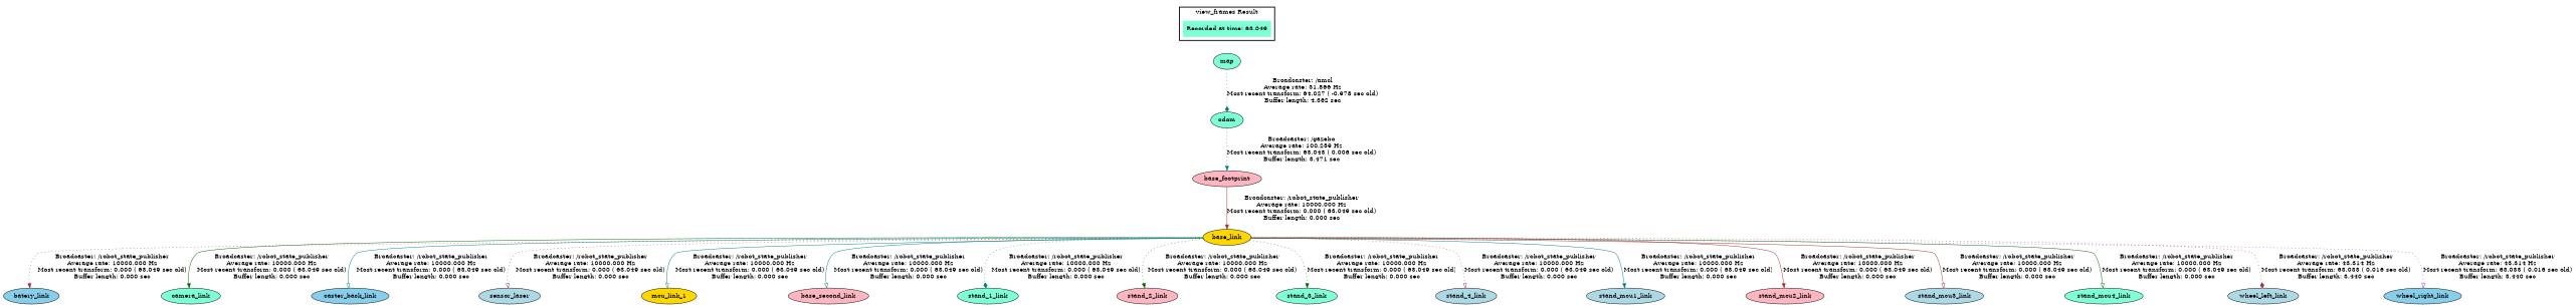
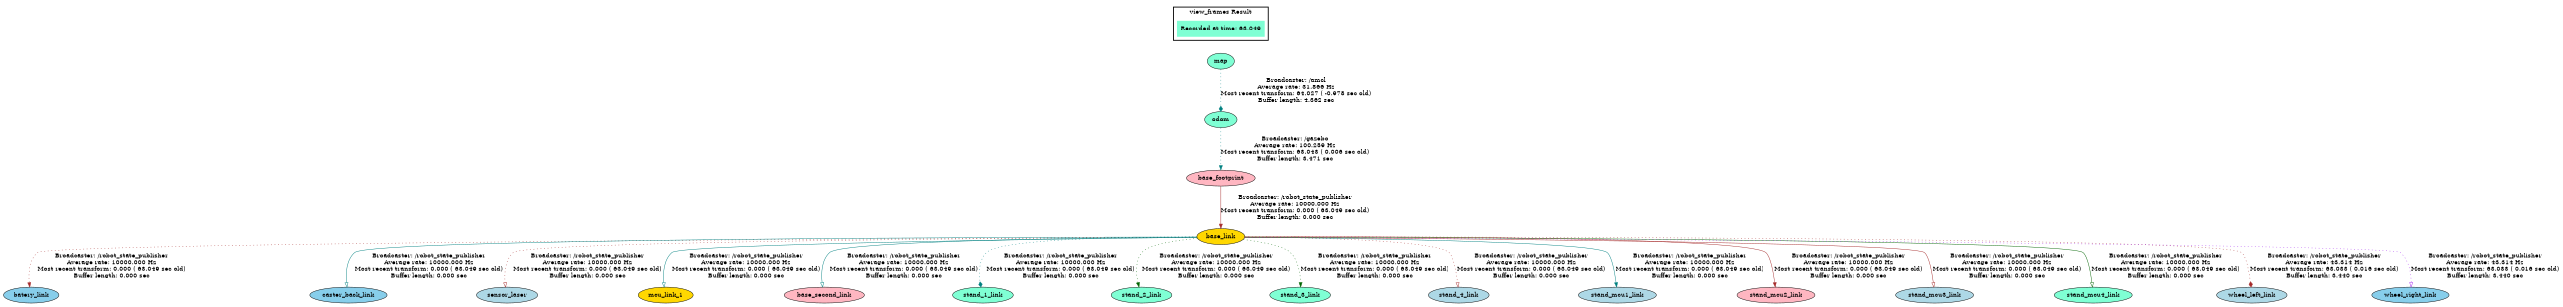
  digraph {
    node [fillcolor=aquamarine style=filled]
    edge [style=dotted arrowhead=normal color=teal]
    "Recorded at time: 63.049" [shape=plaintext]
    map
    base_footprint [fillcolor=lightpink]
    base_link [fillcolor=gold]
    batery_link [fillcolor=skyblue]
-   camera_link
    caster_back_link [fillcolor=skyblue]
    sensor_laser [fillcolor=lightblue]
    mcu_link_1 [fillcolor=gold]
    base_second_link [fillcolor=lightpink]
    stand_1_link
-   stand_2_link [fillcolor=lightpink]
+   stand_2_link
    stand_3_link
    stand_4_link [fillcolor=lightblue]
    stand_mcu1_link [fillcolor=lightblue]
    stand_mcu2_link [fillcolor=lightpink]
    stand_mcu3_link [fillcolor=lightblue]
    stand_mcu4_link
    wheel_left_link [fillcolor=lightblue]
    wheel_right_link [fillcolor=skyblue]
    odom
    subgraph cluster_1 {
      color=black
      label="view_frames Result"
      style=bold
      "Recorded at time: 63.049"
    }
    "Recorded at time: 63.049" -> map [style=invis arrowhead="" color=""]
    map -> odom [arrowhead=diamond label="Broadcaster: /amcl\nAverage rate: 31.866 Hz\nMost recent transform: 64.027 ( -0.978 sec old)\nBuffer length: 4.362 sec\n"]
    base_footprint -> base_link [color=brown label="Broadcaster: /robot_state_publisher\nAverage rate: 10000.000 Hz\nMost recent transform: 0.000 ( 63.049 sec old)\nBuffer length: 0.000 sec\n" style=solid]
    base_link -> batery_link [color=brown label="Broadcaster: /robot_state_publisher\nAverage rate: 10000.000 Hz\nMost recent transform: 0.000 ( 63.049 sec old)\nBuffer length: 0.000 sec\n"]
-   base_link -> camera_link [color=darkgreen label="Broadcaster: /robot_state_publisher\nAverage rate: 10000.000 Hz\nMost recent transform: 0.000 ( 63.049 sec old)\nBuffer length: 0.000 sec\n" style=solid]
    base_link -> caster_back_link [arrowhead=onormal label="Broadcaster: /robot_state_publisher\nAverage rate: 10000.000 Hz\nMost recent transform: 0.000 ( 63.049 sec old)\nBuffer length: 0.000 sec\n" style=solid]
    base_link -> sensor_laser [arrowhead=onormal color=brown label="Broadcaster: /robot_state_publisher\nAverage rate: 10000.000 Hz\nMost recent transform: 0.000 ( 63.049 sec old)\nBuffer length: 0.000 sec\n"]
    base_link -> mcu_link_1 [arrowhead=onormal label="Broadcaster: /robot_state_publisher\nAverage rate: 10000.000 Hz\nMost recent transform: 0.000 ( 63.049 sec old)\nBuffer length: 0.000 sec\n" style=solid]
    base_link -> base_second_link [arrowhead=onormal label="Broadcaster: /robot_state_publisher\nAverage rate: 10000.000 Hz\nMost recent transform: 0.000 ( 63.049 sec old)\nBuffer length: 0.000 sec\n" style=solid]
    base_link -> stand_1_link [arrowhead=diamond label="Broadcaster: /robot_state_publisher\nAverage rate: 10000.000 Hz\nMost recent transform: 0.000 ( 63.049 sec old)\nBuffer length: 0.000 sec\n"]
    base_link -> stand_2_link [color=darkgreen label="Broadcaster: /robot_state_publisher\nAverage rate: 10000.000 Hz\nMost recent transform: 0.000 ( 63.049 sec old)\nBuffer length: 0.000 sec\n"]
    base_link -> stand_3_link [color=darkgreen label="Broadcaster: /robot_state_publisher\nAverage rate: 10000.000 Hz\nMost recent transform: 0.000 ( 63.049 sec old)\nBuffer length: 0.000 sec\n"]
    base_link -> stand_4_link [arrowhead=onormal color=brown label="Broadcaster: /robot_state_publisher\nAverage rate: 10000.000 Hz\nMost recent transform: 0.000 ( 63.049 sec old)\nBuffer length: 0.000 sec\n"]
    base_link -> stand_mcu1_link [label="Broadcaster: /robot_state_publisher\nAverage rate: 10000.000 Hz\nMost recent transform: 0.000 ( 63.049 sec old)\nBuffer length: 0.000 sec\n" style=solid]
    base_link -> stand_mcu2_link [color=brown label="Broadcaster: /robot_state_publisher\nAverage rate: 10000.000 Hz\nMost recent transform: 0.000 ( 63.049 sec old)\nBuffer length: 0.000 sec\n" style=solid]
    base_link -> stand_mcu3_link [arrowhead=onormal color=brown label="Broadcaster: /robot_state_publisher\nAverage rate: 10000.000 Hz\nMost recent transform: 0.000 ( 63.049 sec old)\nBuffer length: 0.000 sec\n" style=solid]
    base_link -> stand_mcu4_link [arrowhead=onormal color=darkgreen label="Broadcaster: /robot_state_publisher\nAverage rate: 10000.000 Hz\nMost recent transform: 0.000 ( 63.049 sec old)\nBuffer length: 0.000 sec\n" style=solid]
    base_link -> wheel_left_link [arrowhead=diamond color=brown label="Broadcaster: /robot_state_publisher\nAverage rate: 43.314 Hz\nMost recent transform: 63.033 ( 0.016 sec old)\nBuffer length: 3.440 sec\n"]
    base_link -> wheel_right_link [arrowhead=onormal color=purple label="Broadcaster: /robot_state_publisher\nAverage rate: 43.314 Hz\nMost recent transform: 63.033 ( 0.016 sec old)\nBuffer length: 3.440 sec\n"]
    odom -> base_footprint [label="Broadcaster: /gazebo\nAverage rate: 100.259 Hz\nMost recent transform: 63.043 ( 0.006 sec old)\nBuffer length: 3.471 sec\n"]
  }
